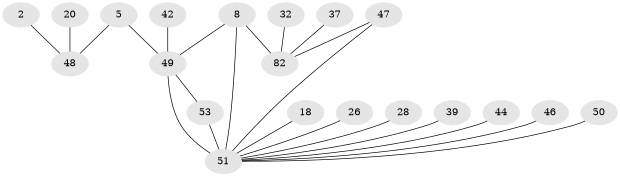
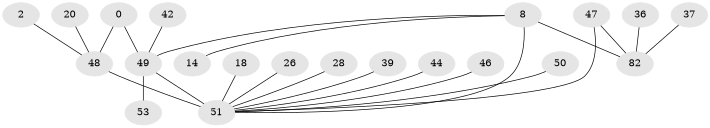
  graph {
    node [color=gray90 style=filled]
    48 [super="+1+38"]
    51 [super="+25+11+13+27+3"]
    2
-   5
+   5 [label=0]
    49 [super="+33+17+19+22+43"]
    53
    8 [super="+7"]
+   14
    n9 [label=82 super="+12+29+34+41"]
    18
    20
    26
    28
-   36 [label=32]
+   36
    37
    39
    42
    44
    46
    47 [super="+45"]
    50 [super="+23"]
-   53 -- 51 [weight=4]
+   48 -- 51 [weight=4]
    2 -- 48
    5 -- 48
    5 -- 49
    49 -- 51 [weight=6]
    49 -- 53
    8 -- 51 [weight=2]
    8 -- 49 [weight=2]
+   8 -- 14
    8 -- n9 [weight=4]
    18 -- 51
    20 -- 48
    26 -- 51
    28 -- 51
    36 -- n9
    37 -- n9
    39 -- 51
    42 -- 49 [weight=2]
    44 -- 51
    46 -- 51
    47 -- 51
    47 -- n9
    50 -- 51
  }
